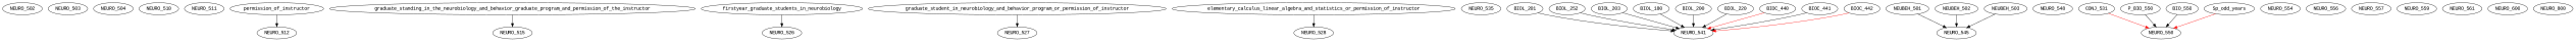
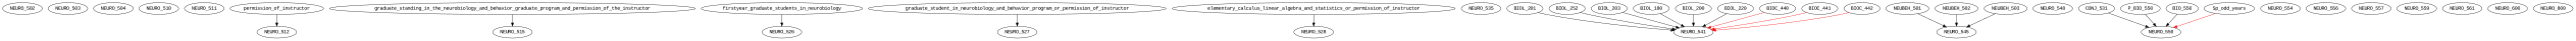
  digraph {
    fontname="Liberation Mono"
    node [fontname="Liberation Mono"]
    edge [color=black fontname="Liberation Mono"]
    NEURO_502
    NEURO_503
    NEURO_504
    NEURO_510
    NEURO_511
    permission_of_instructor
    NEURO_512
    graduate_standing_in_the_neurobiology_and_behavior_graduate_program_and_permission_of_the_instructor
    NEURO_515
    firstyear_graduate_students_in_neurobiology
    NEURO_526
    graduate_student_in_neurobiology_and_behavior_program_or_permission_of_instructor
    NEURO_527
    elementary_calculus_linear_algebra_and_statistics_or_permission_of_instructor
    NEURO_528
    NEURO_535
    BIOL_201
    NEURO_541
    n19 [label=BIOL_252]
    BIOL_203
    BIOL_180
    BIOL_200
    BIOL_220
    BIOC_440
    BIOC_441
    BIOC_442
    NEUBEH_501
    NEURO_545
    NEUBEH_502
    NEUBEH_503
    NEURO_548
    CONJ_531
    NEURO_550
    P_BIO_550
    BIO_550
    Sp_odd_years
    NEURO_554
    NEURO_556
    NEURO_557
    NEURO_559
    NEURO_561
    NEURO_600
    NEURO_800
    permission_of_instructor -> NEURO_512
    graduate_standing_in_the_neurobiology_and_behavior_graduate_program_and_permission_of_the_instructor -> NEURO_515
    firstyear_graduate_students_in_neurobiology -> NEURO_526
    graduate_student_in_neurobiology_and_behavior_program_or_permission_of_instructor -> NEURO_527
    elementary_calculus_linear_algebra_and_statistics_or_permission_of_instructor -> NEURO_528
    BIOL_201 -> NEURO_541
    n19 -> NEURO_541
    BIOL_203 -> NEURO_541
    BIOL_180 -> NEURO_541
    BIOL_200 -> NEURO_541
    BIOL_220 -> NEURO_541
    BIOC_440 -> NEURO_541 [color=red]
-   BIOC_441 -> NEURO_541
+   BIOC_441 -> NEURO_541 [color=red]
    BIOC_442 -> NEURO_541 [color=red]
    NEUBEH_501 -> NEURO_545
    NEUBEH_502 -> NEURO_545
    NEUBEH_503 -> NEURO_545
-   CONJ_531 -> NEURO_550 [color=red]
+   CONJ_531 -> NEURO_550
    P_BIO_550 -> NEURO_550
    BIO_550 -> NEURO_550
    Sp_odd_years -> NEURO_550 [color=red]
  }
